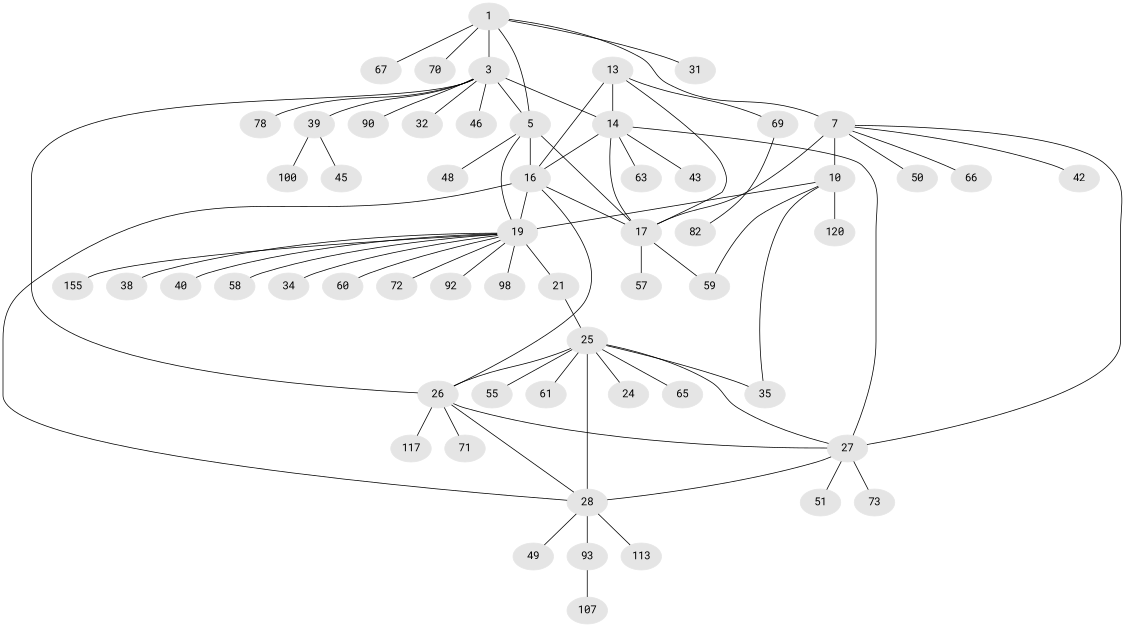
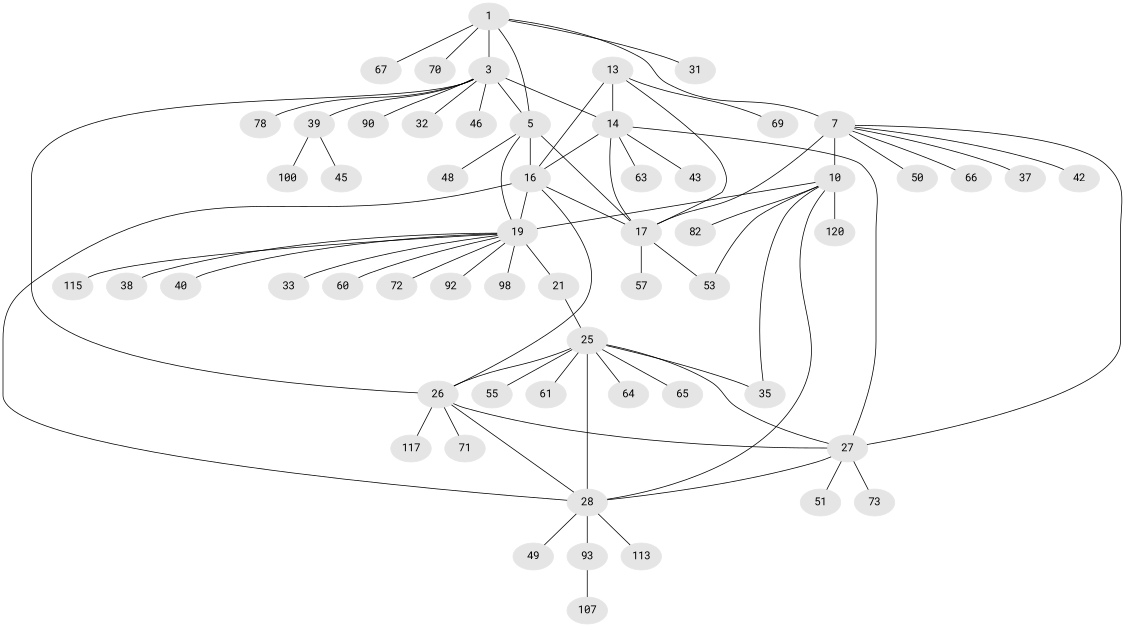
  graph {
    fontname="Roboto Mono"
    node [color=gray90 fontname="Roboto Mono" style=filled]
    edge [fontname="Roboto Mono"]
    1 [super="+2"]
    3 [super="+4"]
    5
    7 [super="+8+110+85+9+11"]
    31
    67
    70
    14 [super="+68+84+111+119+103+88+87+62+53+34+18+52"]
    26
    32
    39
    46
    78
    90
    16 [super="+36+41+91"]
    17 [super="+47+75"]
    19 [super="+24+20"]
    48
    10
    27
+   37
    42 [super="+74"]
    50
    66
    43
    63 [super="+114"]
    28 [super="+54+29+76+95"]
    71
    117
    45
    100
-   59
+   59 [label=53]
    57
    21 [super="+22+79"]
-   33 [label=34]
+   33
    38 [super="+104"]
    40
-   58
    60
    72
    92
    98
-   115 [label=155]
+   115
    35
    82 [super="+105"]
    120
    51
    73
    49 [super="+118+102"]
    93 [super="+112"]
    113
    13 [super="+15"]
    69
    25 [super="+30+86"]
    55
    61
-   64 [label=24]
+   64
    65
    107
    1 -- 3 [weight=6]
    1 -- 5 [weight=3]
    1 -- 7
    1 -- 31
    1 -- 67
    1 -- 70
    3 -- 5 [weight=2]
    3 -- 14
    3 -- 26
    3 -- 32
    3 -- 39
    3 -- 46
    3 -- 78
    3 -- 90
    5 -- 16
    5 -- 17
    5 -- 19
    5 -- 48
    7 -- 17
    7 -- 10 [weight=5]
    7 -- 27
+   7 -- 37
    7 -- 42
    7 -- 50
    7 -- 66
    14 -- 16 [weight=2]
    14 -- 17 [weight=2]
    14 -- 27 [weight=2]
    14 -- 43
    14 -- 63
    26 -- 27
    26 -- 28 [weight=2]
    26 -- 71
    26 -- 117
    39 -- 45
    39 -- 100
    16 -- 26
    16 -- 17
    16 -- 19
    16 -- 28
    17 -- 59
    17 -- 57
    19 -- 21 [weight=8]
    19 -- 33
    19 -- 38
    19 -- 40
-   19 -- 58
    19 -- 60
    19 -- 72
    19 -- 92
    19 -- 98
    19 -- 115
    10 -- 19
+   10 -- 28
    10 -- 59
    10 -- 35
-   69 -- 82
+   10 -- 82
    10 -- 120
    27 -- 28 [weight=2]
    27 -- 51
    27 -- 73
    28 -- 49
    28 -- 93
    28 -- 113
    21 -- 25
    93 -- 107
    13 -- 14 [weight=4]
    13 -- 16 [weight=2]
    13 -- 17 [weight=2]
    13 -- 69
    25 -- 26 [weight=2]
    25 -- 27 [weight=2]
    25 -- 28 [weight=4]
    25 -- 35
    25 -- 55
    25 -- 61
    25 -- 64
    25 -- 65
  }
